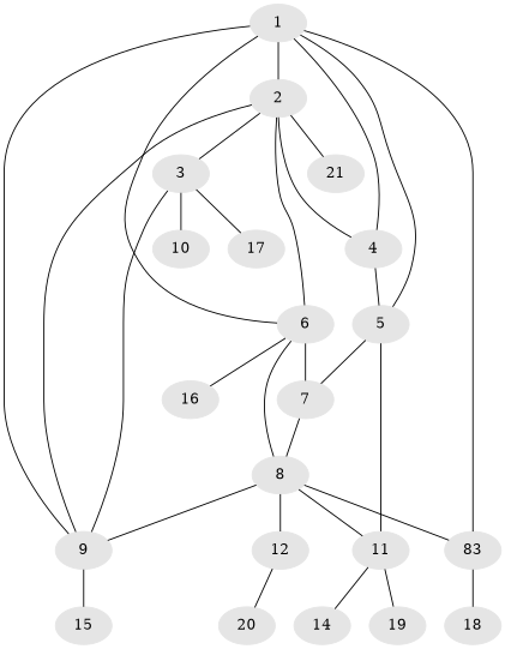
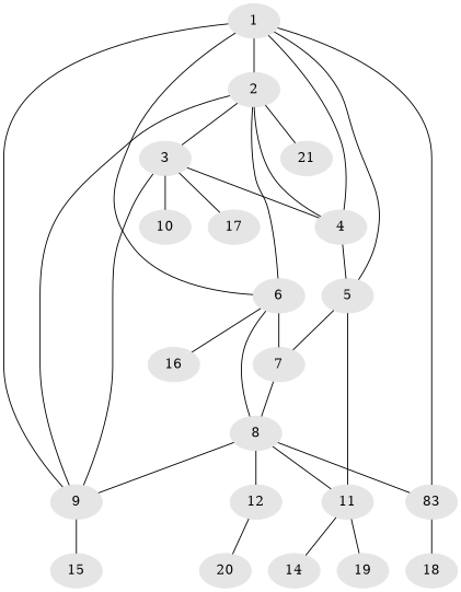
  graph {
    node [color=gray90 style=filled]
    edge [weight=1.0]
    1
    2
    4
    5
    6
    9
    n7 [label=83]
    3
    21
    7
    11
    8
    16
    15
    18
    10
    17
    14
    19
    12
    20
    1 -- 2 [weight=3.0]
    1 -- 4
    1 -- 5 [weight=2.0]
    1 -- 6
    1 -- 9
    1 -- n7
    2 -- 4
    2 -- 6
    2 -- 9
    2 -- 3
    2 -- 21
    4 -- 5
    5 -- 7
    5 -- 11 [weight=6.0]
    6 -- 7 [weight=5.0]
    6 -- 8
    6 -- 16
    9 -- 15
    n7 -- 18 [weight=5.0]
+   3 -- 4
    3 -- 9
    3 -- 10
    3 -- 17
    7 -- 8
    11 -- 14
    11 -- 19
    8 -- 9
    8 -- n7
    8 -- 11
    8 -- 12 [weight=3.0]
    12 -- 20
  }
